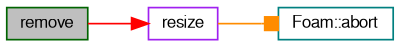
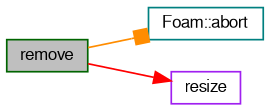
  digraph {
    rankdir=LR
    node [fontname=FreeSans fontsize=10 shape=record]
    edge [fontname=FreeSans fontsize=10 labelfontname=FreeSans labelfontsize=10 style=solid]
    n1 [color=darkgreen fillcolor=grey75 fontcolor=black height=0.2 label=remove style=filled width=0.4]
    n2 [color=teal height=0.2 label="Foam::abort" width=0.4]
    n3 [color=purple height=0.2 label=resize width=0.4]
-   n3 -> n2 [arrowhead=box color=darkorange]
+   n1 -> n2 [arrowhead=box color=darkorange]
    n1 -> n3 [arrowhead=normal color=red]
  }
